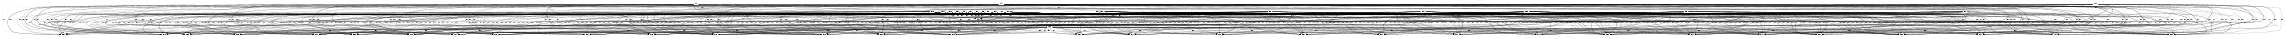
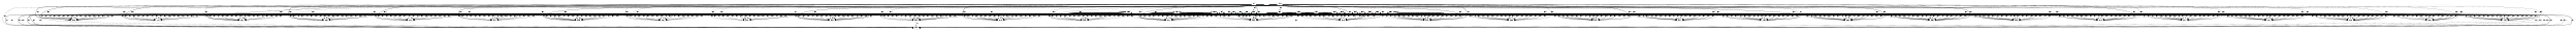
  digraph {
    fontname=Lato
    node [color=brown fontname=Lato]
    edge [fontname=Lato style=bold]
    RL16 [color=teal]
    TC1
    RL18
    RL22
    RL28
    RL29 [color=gray40]
    RL33
    RL34 [color=teal]
    RL36 [color=gray40]
    RL37 [color=gray40]
    RL39 [color=gray40]
    RL46 [color=gray40]
    RL48
    RL58 [color=teal]
    RL59
    RL60 [color=teal]
    RL61
    RL62 [color=teal]
    RL63 [color=teal]
    RL65
    RL72 [color=gray40]
    RL74
    RL76 [color=teal]
    RL78 [color=gray40]
    RL79 [color=gray40]
    RL83 [color=teal]
    RL84
    RL85
    RL86 [color=teal]
    RL88
    RL94 [color=gray40]
    TC2 [color=teal]
    TC3 [color=teal]
    RL52 [color=teal]
    TC4
    TC5
    TC6 [color=teal]
    TC13 [color=teal]
    TC7 [color=teal]
    TC8 [color=teal]
    TC9 [color=gray40]
    TC10 [color=gray40]
    TC11
    TC12
    TC14
    TC15
    TC16 [color=gray40]
    TC17
    TC18 [color=gray40]
    TC19
    TC20
    TC1 -> RL16 [label=fail style=dotted]
    TC1 -> RL18 [label=fail style=dotted]
    TC1 -> RL22 [label=fail style=solid]
    TC1 -> RL28 [label=fail]
    TC1 -> RL29 [label=fail]
    TC1 -> RL33 [label=fail style=solid]
    TC1 -> RL34 [label=fail style=solid]
    TC1 -> RL36 [label=fail style=dotted]
    TC1 -> RL37 [label=fail style=dotted]
    TC1 -> RL39 [label=fail style=dotted]
    TC1 -> RL46 [label=fail style=solid]
    TC1 -> RL48 [label=fail style=solid]
    TC1 -> RL58 [label=fail]
    TC1 -> RL59 [label=fail style=solid]
    TC1 -> RL60 [label=fail]
    TC1 -> RL61 [label=fail style=solid]
    TC1 -> RL62 [label=fail style=solid]
    TC1 -> RL63 [label=fail]
    TC1 -> RL65 [label=fail style=solid]
    TC1 -> RL72 [label=fail]
    TC1 -> RL74 [label=fail style=dotted]
    TC1 -> RL76 [label=fail style=solid]
    TC1 -> RL78 [label=fail style=dotted]
    TC1 -> RL79 [label=fail style=dotted]
    TC1 -> RL83 [label=fail style=solid]
    TC1 -> RL84 [label=fail]
    TC1 -> RL85 [label=fail style=solid]
    TC1 -> RL86 [label=fail style=dotted]
    TC1 -> RL88 [label=fail style=solid]
    TC1 -> RL94 [label=fail style=solid]
    TC2 -> RL16 [label=fail style=dotted]
    TC2 -> RL18 [label=fail style=dotted]
    TC2 -> RL22 [label=fail style=solid]
    TC2 -> RL28 [label=fail style=dotted]
    TC2 -> RL29 [label=fail]
    TC2 -> RL33 [label=fail]
    TC2 -> RL34 [label=fail style=dotted]
    TC2 -> RL36 [label=fail]
    TC2 -> RL37 [label=fail style=solid]
    TC2 -> RL39 [label=fail style=solid]
    TC2 -> RL46 [label=fail style=dotted]
    TC2 -> RL48 [label=fail style=solid]
    TC2 -> RL58 [label=fail style=solid]
    TC2 -> RL59 [label=fail style=solid]
    TC2 -> RL60 [label=fail style=dotted]
    TC2 -> RL61 [label=fail style=solid]
    TC2 -> RL62 [label=fail style=solid]
    TC2 -> RL63 [label=fail style=dotted]
    TC2 -> RL65 [label=fail style=solid]
    TC2 -> RL72 [label=fail style=dotted]
    TC2 -> RL74 [label=fail style=dotted]
    TC2 -> RL76 [label=fail]
    TC2 -> RL78 [label=fail style=solid]
    TC2 -> RL79 [label=fail]
    TC2 -> RL83 [label=fail]
    TC2 -> RL84 [label=pass]
    TC2 -> RL85 [label=fail style=solid]
    TC2 -> RL86 [label=fail]
    TC2 -> RL88 [label=fail]
    TC2 -> RL94 [label=fail]
    TC3 -> RL16 [label=pass]
    TC3 -> RL18 [label=pass style=solid]
    TC3 -> RL22 [label=pass]
    TC3 -> RL28 [label=pass style=dotted]
    TC3 -> RL29 [label=pass style=solid]
    TC3 -> RL33 [label=pass]
    TC3 -> RL34 [label=pass style=solid]
    TC3 -> RL36 [label=pass style=dotted]
    TC3 -> RL37 [label=pass style=solid]
    TC3 -> RL39 [label=pass style=solid]
    TC3 -> RL46 [label=pass style=dotted]
    TC3 -> RL48 [label=pass]
    TC3 -> RL58 [label=pass style=dotted]
    TC3 -> RL59 [label=pass style=solid]
    TC3 -> RL60 [label=pass]
    TC3 -> RL61 [label=pass style=solid]
    TC3 -> RL62 [label=pass]
    TC3 -> RL63 [label=pass]
    TC3 -> RL65 [label=pass style=solid]
    TC3 -> RL72 [label=pass]
    TC3 -> RL74 [label=pass style=dotted]
    TC3 -> RL76 [label=pass style=solid]
    TC3 -> RL78 [label=pass style=dotted]
    TC3 -> RL79 [label=pass style=dotted]
    TC3 -> RL83 [label=pass style=solid]
    TC3 -> RL84 [label=pass style=dotted]
    TC3 -> RL85 [label=pass]
    TC3 -> RL86 [label=pass]
    TC3 -> RL88 [label=pass style=dotted]
    TC3 -> RL94 [label=pass style=solid]
    TC3 -> RL52 [label=pass style=solid]
    TC4 -> RL16 [label=pass]
    TC4 -> RL18 [label=pass style=dotted]
    TC4 -> RL22 [label=pass style=solid]
    TC4 -> RL28 [label=pass]
    TC4 -> RL29 [label=pass]
    TC4 -> RL33 [label=pass style=dotted]
    TC4 -> RL34 [label=pass style=solid]
    TC4 -> RL36 [label=pass]
    TC4 -> RL37 [label=pass style=dotted]
    TC4 -> RL39 [label=pass]
    TC4 -> RL46 [label=pass style=solid]
    TC4 -> RL48 [label=pass style=dotted]
    TC4 -> RL58 [label=pass style=dotted]
    TC4 -> RL59 [label=pass]
    TC4 -> RL60 [label=pass]
    TC4 -> RL61 [label=pass style=dotted]
    TC4 -> RL62 [label=pass style=dotted]
    TC4 -> RL63 [label=pass]
    TC4 -> RL65 [label=pass style=dotted]
    TC4 -> RL72 [label=pass style=dotted]
    TC4 -> RL74 [label=pass]
    TC4 -> RL76 [label=pass style=solid]
    TC4 -> RL78 [label=pass]
    TC4 -> RL79 [label=pass]
    TC4 -> RL83 [label=pass]
    TC4 -> RL84 [label=pass style=solid]
    TC4 -> RL85 [label=pass style=solid]
    TC4 -> RL86 [label=pass style=dotted]
    TC4 -> RL88 [label=pass]
    TC4 -> RL94 [label=pass style=solid]
    TC4 -> RL52 [label=pass style=solid]
    TC5 -> RL16 [label=pass style=dotted]
    TC5 -> RL18 [label=pass style=solid]
    TC5 -> RL22 [label=pass]
    TC5 -> RL28 [label=pass style=dotted]
    TC5 -> RL29 [label=pass style=solid]
    TC5 -> RL33 [label=pass style=solid]
    TC5 -> RL34 [label=pass style=dotted]
    TC5 -> RL36 [label=pass style=dotted]
    TC5 -> RL37 [label=pass]
    TC5 -> RL39 [label=pass]
    TC5 -> RL46 [label=pass]
    TC5 -> RL48 [label=pass]
    TC5 -> RL58 [label=pass style=dotted]
    TC5 -> RL59 [label=pass style=solid]
    TC5 -> RL60 [label=pass style=solid]
    TC5 -> RL61 [label=pass style=dotted]
    TC5 -> RL62 [label=pass style=dotted]
    TC5 -> RL63 [label=pass style=dotted]
    TC5 -> RL65 [label=pass style=solid]
    TC5 -> RL72 [label=pass style=dotted]
    TC5 -> RL74 [label=pass style=dotted]
    TC5 -> RL76 [label=pass style=dotted]
    TC5 -> RL78 [label=pass style=dotted]
    TC5 -> RL79 [label=pass style=solid]
    TC5 -> RL83 [label=pass style=solid]
    TC5 -> RL84 [label=pass]
    TC5 -> RL85 [label=pass]
    TC5 -> RL86 [label=pass style=solid]
    TC5 -> RL88 [label=pass style=solid]
    TC5 -> RL94 [label=pass]
    TC5 -> RL52 [label=pass]
    TC6 -> RL16 [label=pass style=solid]
    TC6 -> RL18 [label=pass style=dotted]
    TC6 -> RL22 [label=pass style=solid]
    TC6 -> RL28 [label=pass style=solid]
    TC6 -> RL29 [label=pass style=dotted]
    TC6 -> RL33 [label=pass style=solid]
    TC6 -> RL34 [label=pass style=dotted]
    TC6 -> RL36 [label=pass style=dotted]
    TC6 -> RL37 [label=pass style=solid]
    TC6 -> RL39 [label=pass]
    TC6 -> RL46 [label=pass style=dotted]
    TC6 -> RL48 [label=pass]
    TC6 -> RL58 [label=pass]
    TC6 -> RL59 [label=pass style=solid]
    TC6 -> RL60 [label=pass]
    TC6 -> RL61 [label=pass]
    TC6 -> RL62 [label=pass style=dotted]
    TC6 -> RL63 [label=pass]
    TC6 -> RL65 [label=pass]
    TC6 -> RL72 [label=pass style=solid]
    TC6 -> RL74 [label=pass style=solid]
    TC6 -> RL76 [label=pass]
    TC6 -> RL78 [label=pass]
    TC6 -> RL83 [label=pass style=dotted]
    TC6 -> RL84 [label=pass style=dotted]
    TC6 -> RL85 [label=pass style=dotted]
    TC6 -> RL86 [label=pass style=solid]
    TC6 -> RL88 [label=pass]
    TC6 -> RL94 [label=pass style=solid]
    TC6 -> RL52 [label=pass style=dotted]
    TC6 -> TC13 [label=pass style=dotted]
    TC13 -> RL16 [label=pass style=dotted]
    TC13 -> RL18 [label=pass]
    TC13 -> RL22 [label=pass style=solid]
    TC13 -> RL28 [label=pass]
    TC13 -> RL29 [label=pass style=solid]
    TC13 -> RL33 [label=pass style=solid]
    TC13 -> RL34 [label=pass]
    TC13 -> RL36 [label=pass style=dotted]
    TC13 -> RL37 [label=pass]
    TC13 -> RL39 [label=pass style=solid]
    TC13 -> RL46 [label=pass style=solid]
    TC13 -> RL48 [label=pass style=dotted]
    TC13 -> RL58 [label=pass]
    TC13 -> RL59 [label=pass style=solid]
    TC13 -> RL60 [label=pass style=solid]
    TC13 -> RL61 [label=pass style=dotted]
    TC13 -> RL62 [label=pass style=solid]
    TC13 -> RL63 [label=pass]
    TC13 -> RL65 [label=pass]
    TC13 -> RL72 [label=pass]
    TC13 -> RL74 [label=pass style=solid]
    TC13 -> RL76 [label=pass]
    TC13 -> RL78 [label=pass style=dotted]
    TC13 -> RL79 [label=pass]
    TC13 -> RL83 [label=pass]
    TC13 -> RL84 [label=pass style=solid]
    TC13 -> RL85 [label=pass style=dotted]
    TC13 -> RL86 [label=pass style=solid]
    TC13 -> RL88 [label=pass style=dotted]
    TC13 -> RL94 [label=pass style=solid]
    TC13 -> RL52 [label=pass style=solid]
    TC7 -> RL16 [label=pass style=dotted]
    TC7 -> RL18 [label=pass style=dotted]
    TC7 -> RL22 [label=pass style=dotted]
    TC7 -> RL28 [label=pass]
    TC7 -> RL29 [label=pass style=dotted]
    TC7 -> RL33 [label=pass]
    TC7 -> RL34 [label=pass]
    TC7 -> RL36 [label=pass style=dotted]
    TC7 -> RL37 [label=pass]
    TC7 -> RL39 [label=pass]
    TC7 -> RL46 [label=pass style=dotted]
    TC7 -> RL48 [label=pass]
    TC7 -> RL58 [label=pass style=solid]
    TC7 -> RL59 [label=pass style=dotted]
    TC7 -> RL60 [label=pass]
    TC7 -> RL61 [label=pass style=solid]
    TC7 -> RL62 [label=pass style=dotted]
    TC7 -> RL63 [label=pass style=dotted]
    TC7 -> RL65 [label=pass style=dotted]
    TC7 -> RL72 [label=pass]
    TC7 -> RL74 [label=pass style=dotted]
    TC7 -> RL76 [label=pass style=dotted]
    TC7 -> RL78 [label=pass style=dotted]
    TC7 -> RL79 [label=pass style=solid]
    TC7 -> RL83 [label=pass style=solid]
    TC7 -> RL84 [label=pass style=solid]
    TC7 -> RL85 [label=pass style=solid]
    TC7 -> RL86 [label=pass style=solid]
    TC7 -> RL88 [label=pass style=dotted]
    TC7 -> RL94 [label=pass style=solid]
    TC7 -> RL52 [label=pass style=dotted]
    TC8 -> RL16 [label=pass]
    TC8 -> RL18 [label=pass]
    TC8 -> RL22 [label=pass style=solid]
    TC8 -> RL28 [label=pass style=dotted]
    TC8 -> RL29 [label=pass]
    TC8 -> RL33 [label=pass]
    TC8 -> RL34 [label=pass style=dotted]
    TC8 -> RL36 [label=pass]
    TC8 -> RL37 [label=pass style=solid]
    TC8 -> RL39 [label=pass style=dotted]
    TC8 -> RL46 [label=pass style=dotted]
    TC8 -> RL48 [label=pass]
    TC8 -> RL58 [label=pass style=dotted]
    TC8 -> RL59 [label=pass style=dotted]
    TC8 -> RL60 [label=pass]
    TC8 -> RL61 [label=pass style=dotted]
    TC8 -> RL62 [label=pass]
    TC8 -> RL63 [label=pass style=solid]
    TC8 -> RL65 [label=pass]
    TC8 -> RL72 [label=pass]
    TC8 -> RL74 [label=pass style=solid]
    TC8 -> RL76 [label=pass style=solid]
    TC8 -> RL78 [label=pass]
    TC8 -> RL79 [label=pass]
    TC8 -> RL83 [label=pass style=dotted]
    TC8 -> RL84 [label=pass]
    TC8 -> RL85 [label=pass style=solid]
    TC8 -> RL86 [label=pass style=dotted]
    TC8 -> RL88 [label=pass]
    TC8 -> RL94 [label=pass style=solid]
    TC8 -> RL52 [label=pass style=dotted]
    TC9 -> RL16 [label=pass]
    TC9 -> RL18 [label=pass style=dotted]
    TC9 -> RL22 [label=pass style=dotted]
-   TC9 -> RL28 [label=pass style=solid]
+   RL37 -> RL28 [label=pass style=solid]
    TC9 -> RL29 [label=pass]
    TC9 -> RL33 [label=pass style=solid]
    TC9 -> RL34 [label=pass style=dotted]
    TC9 -> RL36 [label=pass style=dotted]
    TC9 -> RL37 [label=pass style=solid]
    TC9 -> RL39 [label=pass style=solid]
    TC9 -> RL46 [label=pass]
    TC9 -> RL48 [label=pass style=dotted]
    TC9 -> RL58 [label=pass]
    TC9 -> RL59 [label=pass style=dotted]
    TC9 -> RL60 [label=pass]
    TC9 -> RL61 [label=pass style=solid]
    TC9 -> RL62 [label=pass]
    TC9 -> RL63 [label=pass]
    TC9 -> RL65 [label=pass style=dotted]
    TC9 -> RL72 [label=pass style=solid]
    TC9 -> RL74 [label=pass style=dotted]
    TC9 -> RL76 [label=pass]
    TC9 -> RL78 [label=pass style=dotted]
    TC9 -> RL79 [label=pass]
    TC9 -> RL83 [label=pass style=solid]
    TC9 -> RL84 [label=pass style=dotted]
    TC9 -> RL85 [label=pass style=solid]
    TC9 -> RL86 [label=pass]
    TC9 -> RL88 [label=pass]
    TC9 -> RL94 [label=pass style=dotted]
    TC9 -> RL52 [label=pass style=dotted]
    TC10 -> RL16 [label=pass style=solid]
    TC10 -> RL18 [label=pass style=solid]
    TC10 -> RL22 [label=pass style=solid]
    TC10 -> RL28 [label=pass style=solid]
    TC10 -> RL29 [label=pass]
    TC10 -> RL33 [label=pass style=dotted]
    TC10 -> RL34 [label=pass style=dotted]
    TC10 -> RL36 [label=pass]
    TC10 -> RL37 [label=pass style=dotted]
    TC10 -> RL39 [label=pass]
    TC10 -> RL46 [label=pass style=dotted]
    TC10 -> RL48 [label=pass style=solid]
    TC10 -> RL58 [label=pass style=solid]
    TC10 -> RL59 [label=pass style=solid]
    TC10 -> RL60 [label=pass]
    TC10 -> RL61 [label=pass]
    TC10 -> RL62 [label=pass style=dotted]
    TC10 -> RL63 [label=pass]
    TC10 -> RL65 [label=pass style=solid]
    TC10 -> RL72 [label=pass]
    TC10 -> RL74 [label=pass]
    TC10 -> RL76 [label=pass style=solid]
    TC10 -> RL78 [label=pass style=dotted]
    TC10 -> RL79 [label=pass style=dotted]
    TC10 -> RL83 [label=pass]
    TC10 -> RL84 [label=pass style=dotted]
    TC10 -> RL85 [label=pass]
    TC10 -> RL86 [label=pass style=solid]
    TC10 -> RL88 [label=pass]
    TC10 -> RL94 [label=pass]
    TC10 -> RL52 [label=pass style=solid]
    TC11 -> RL16 [label=pass]
    TC11 -> RL18 [label=pass]
    TC11 -> RL22 [label=pass style=dotted]
    TC11 -> RL28 [label=pass]
    TC11 -> RL29 [label=pass]
    TC11 -> RL33 [label=pass style=dotted]
    TC11 -> RL34 [label=pass style=dotted]
    TC11 -> RL36 [label=pass]
    TC11 -> RL37 [label=pass]
    TC11 -> RL39 [label=pass]
    TC11 -> RL46 [label=pass style=solid]
    TC11 -> RL48 [label=pass style=dotted]
    TC11 -> RL58 [label=pass style=solid]
    TC11 -> RL59 [label=pass style=dotted]
    TC11 -> RL60 [label=pass style=dotted]
    TC11 -> RL61 [label=pass style=solid]
-   TC11 -> TC17 [label=pass style=dotted]
+   TC11 -> RL62 [label=pass style=dotted]
    TC11 -> RL63 [label=pass style=solid]
    TC11 -> RL65 [label=pass style=solid]
    TC11 -> RL72 [label=pass]
    TC11 -> RL74 [label=pass]
    TC11 -> RL76 [label=pass style=solid]
    TC11 -> RL78 [label=pass]
    TC11 -> RL79 [label=pass style=solid]
    TC11 -> RL83 [label=pass style=solid]
    TC11 -> RL84 [label=pass]
    TC11 -> RL85 [label=pass]
    TC11 -> RL86 [label=pass style=solid]
    TC11 -> RL88 [label=pass]
    TC11 -> RL94 [label=pass style=solid]
    TC11 -> RL52 [label=pass]
    TC12 -> RL16 [label=pass style=solid]
    TC12 -> RL18 [label=pass style=dotted]
    TC12 -> RL22 [label=pass style=solid]
    TC12 -> RL28 [label=pass style=solid]
    TC12 -> RL29 [label=pass style=dotted]
    TC12 -> RL33 [label=pass style=dotted]
    TC12 -> RL34 [label=pass style=solid]
    TC12 -> RL36 [label=pass style=solid]
    TC12 -> RL37 [label=pass style=dotted]
    TC12 -> RL39 [label=pass]
    TC12 -> RL46 [label=pass style=dotted]
    TC12 -> RL48 [label=pass]
    TC12 -> RL58 [label=pass style=solid]
    TC12 -> RL59 [label=pass style=dotted]
    TC12 -> RL60 [label=pass style=dotted]
    TC12 -> RL61 [label=pass style=dotted]
    TC12 -> RL62 [label=pass style=dotted]
    TC12 -> RL63 [label=pass style=solid]
    TC12 -> RL65 [label=pass]
    TC12 -> RL72 [label=pass style=solid]
    TC12 -> RL74 [label=pass]
    TC12 -> RL76 [label=pass style=dotted]
    TC12 -> RL78 [label=pass]
    TC12 -> RL79 [label=pass]
    TC12 -> RL83 [label=pass style=dotted]
    TC12 -> RL84 [label=pass]
    TC12 -> RL85 [label=pass]
    TC12 -> RL86 [label=pass style=solid]
    TC12 -> RL88 [label=pass style=dotted]
    TC12 -> RL94 [label=pass]
    TC12 -> RL52 [label=pass]
    TC14 -> RL16 [label=pass style=solid]
    TC14 -> RL18 [label=pass]
    TC14 -> RL22 [label=pass style=solid]
    TC14 -> RL28 [label=pass style=solid]
    TC14 -> RL29 [label=pass style=dotted]
    TC14 -> RL33 [label=pass]
    TC14 -> RL34 [label=pass style=dotted]
    TC14 -> RL36 [label=pass style=dotted]
    TC14 -> RL37 [label=pass style=solid]
    TC14 -> RL39 [label=pass]
    TC14 -> RL46 [label=pass style=dotted]
    TC14 -> RL48 [label=pass style=dotted]
    TC14 -> RL58 [label=pass style=dotted]
    TC14 -> RL59 [label=pass style=dotted]
    TC14 -> RL60 [label=pass style=solid]
    TC14 -> RL61 [label=pass style=dotted]
    TC14 -> RL62 [label=pass style=solid]
    TC14 -> RL63 [label=pass style=solid]
    TC14 -> RL65 [label=pass style=solid]
    TC14 -> RL72 [label=pass style=solid]
    TC14 -> RL74 [label=pass style=dotted]
    TC14 -> RL76 [label=pass]
    TC14 -> RL78 [label=pass]
    TC14 -> RL79 [label=pass]
    TC14 -> RL83 [label=pass style=solid]
    TC14 -> RL84 [label=pass style=solid]
    TC14 -> RL85 [label=pass style=dotted]
    TC14 -> RL86 [label=pass style=dotted]
    TC14 -> RL88 [label=pass style=dotted]
    TC14 -> RL94 [label=pass style=solid]
    TC14 -> RL52 [label=pass]
    TC15 -> RL16 [label=pass style=dotted]
    TC15 -> TC1 [label=pass style=dotted]
    TC15 -> RL18 [label=pass]
    TC15 -> RL22 [label=pass]
    TC15 -> RL29 [label=pass]
    TC15 -> RL33 [label=pass]
    TC15 -> RL34 [label=pass style=solid]
    TC15 -> RL36 [label=pass style=dotted]
    TC15 -> RL37 [label=pass style=dotted]
    TC15 -> RL39 [label=pass style=dotted]
    TC15 -> RL46 [label=pass]
    TC15 -> RL48 [label=pass style=dotted]
    TC15 -> RL58 [label=pass style=solid]
    TC15 -> RL59 [label=pass style=solid]
    TC15 -> RL60 [label=pass style=dotted]
    TC15 -> RL61 [label=pass style=dotted]
    TC15 -> RL62 [label=pass]
    TC15 -> RL63 [label=pass]
    TC15 -> RL65 [label=pass]
    TC15 -> RL72 [label=pass style=dotted]
    TC15 -> RL74 [label=pass style=dotted]
    TC15 -> RL76 [label=pass style=solid]
    TC15 -> RL78 [label=pass style=solid]
    TC15 -> RL79 [label=pass style=solid]
    TC15 -> RL83 [label=pass]
    TC15 -> RL84 [label=pass]
    TC15 -> RL85 [label=pass style=solid]
    TC15 -> RL86 [label=pass style=solid]
    TC15 -> RL88 [label=pass style=dotted]
    TC15 -> RL94 [label=pass style=dotted]
    TC15 -> RL52 [label=pass style=solid]
    TC16 -> RL16 [label=pass style=solid]
    TC16 -> RL18 [label=pass]
    TC16 -> RL22 [label=pass style=dotted]
    TC16 -> RL28 [label=pass style=solid]
    TC16 -> RL29 [label=pass style=dotted]
    TC16 -> RL33 [label=pass style=dotted]
    TC16 -> RL34 [label=pass]
    TC16 -> RL36 [label=pass style=solid]
    TC16 -> RL37 [label=pass]
    TC16 -> RL39 [label=pass style=solid]
    TC16 -> RL46 [label=pass style=solid]
    TC16 -> RL48 [label=pass style=solid]
    TC16 -> RL58 [label=pass]
    TC16 -> RL59 [label=pass style=solid]
    TC16 -> RL60 [label=pass style=solid]
    TC16 -> RL61 [label=pass]
    TC16 -> RL62 [label=pass]
    TC16 -> RL63 [label=pass style=dotted]
    TC16 -> RL65 [label=pass style=dotted]
    TC16 -> RL72 [label=pass style=solid]
    TC16 -> RL74 [label=pass style=solid]
    TC16 -> RL76 [label=pass style=solid]
    TC16 -> RL78 [label=pass style=dotted]
    TC16 -> RL79 [label=pass style=solid]
    TC16 -> RL83 [label=pass style=dotted]
    TC16 -> RL84 [label=pass style=solid]
    TC16 -> RL85 [label=pass style=dotted]
    TC16 -> RL86 [label=pass style=dotted]
    TC16 -> RL88 [label=pass style=dotted]
    TC16 -> RL94 [label=pass]
    TC16 -> RL52 [label=pass]
    TC17 -> RL16 [label=pass]
    TC17 -> RL18 [label=pass style=solid]
    TC17 -> RL22 [label=pass]
    TC17 -> RL28 [label=pass]
    TC17 -> RL29 [label=pass style=dotted]
    TC17 -> RL33 [label=pass style=solid]
    TC17 -> RL34 [label=pass style=dotted]
    TC17 -> RL36 [label=pass]
    TC17 -> RL37 [label=pass style=solid]
    TC17 -> RL39 [label=pass]
    TC17 -> RL46 [label=pass style=solid]
    TC17 -> RL48 [label=pass style=solid]
    TC17 -> RL58 [label=pass]
    TC17 -> RL59 [label=pass style=solid]
    TC17 -> RL60 [label=pass style=solid]
    TC17 -> RL61 [label=pass style=solid]
    TC17 -> RL62 [label=pass style=solid]
    TC17 -> RL63 [label=pass style=solid]
    TC17 -> RL65 [label=pass style=solid]
    TC17 -> RL72 [label=pass style=solid]
    TC17 -> RL74 [label=pass]
    TC17 -> RL76 [label=pass style=solid]
    TC17 -> RL78 [label=pass]
    TC17 -> RL79 [label=pass style=dotted]
    TC17 -> RL83 [label=pass]
    TC17 -> RL84 [label=pass]
    TC17 -> RL85 [label=pass style=solid]
    TC17 -> RL86 [label=pass style=dotted]
    TC17 -> RL88 [label=pass style=solid]
    TC18 -> RL16 [label=pass]
    TC18 -> RL18 [label=pass style=solid]
    TC18 -> RL22 [label=pass style=dotted]
    TC18 -> RL28 [label=pass style=dotted]
    TC18 -> RL29 [label=pass style=solid]
    TC18 -> RL33 [label=pass style=solid]
-   RL34 -> TC18 [label=pass style=solid]
+   TC18 -> RL34 [label=pass style=solid]
    TC18 -> RL36 [label=pass style=dotted]
    TC18 -> RL37 [label=pass style=dotted]
    TC18 -> RL39 [label=pass]
    TC18 -> RL46 [label=pass style=solid]
    TC18 -> RL48 [label=pass style=solid]
    TC18 -> RL58 [label=pass style=dotted]
    TC18 -> RL59 [label=pass style=dotted]
    TC18 -> RL60 [label=pass]
    TC18 -> RL61 [label=pass]
    TC18 -> RL62 [label=pass style=dotted]
    TC18 -> RL63 [label=pass]
    TC18 -> RL65 [label=pass]
    TC18 -> RL72 [label=pass]
    TC18 -> RL74 [label=pass style=solid]
    TC18 -> RL76 [label=pass]
    TC18 -> RL78 [label=pass style=solid]
    TC18 -> RL79 [label=pass]
    TC18 -> RL83 [label=pass style=solid]
    TC18 -> RL84 [label=pass]
    TC18 -> RL85 [label=pass]
    TC18 -> RL86 [label=pass style=dotted]
    TC18 -> RL88 [label=pass style=solid]
    TC18 -> RL94 [label=pass]
    TC18 -> RL52 [label=pass]
    TC19 -> RL16 [label=pass]
    TC19 -> RL18 [label=pass style=dotted]
    TC19 -> RL22 [label=pass style=dotted]
    TC19 -> RL28 [label=pass style=dotted]
    TC19 -> RL29 [label=pass]
    TC19 -> RL33 [label=pass]
    TC19 -> RL34 [label=pass style=dotted]
    TC19 -> RL36 [label=pass style=dotted]
    TC19 -> RL37 [label=pass style=solid]
    TC19 -> RL39 [label=pass style=solid]
    TC19 -> RL46 [label=pass style=dotted]
    TC19 -> RL48 [label=pass style=dotted]
    TC19 -> RL58 [label=pass style=solid]
    TC19 -> RL59 [label=pass]
    TC19 -> RL60 [label=pass style=dotted]
    TC19 -> RL61 [label=pass style=dotted]
    TC19 -> RL62 [label=pass]
    TC19 -> RL63 [label=pass]
    TC19 -> RL65 [label=pass style=solid]
    TC19 -> RL72 [label=pass]
    TC19 -> RL74 [label=pass style=solid]
    TC19 -> RL76 [label=pass style=solid]
    TC19 -> RL78 [label=pass style=solid]
    TC19 -> RL79 [label=pass style=solid]
    TC19 -> RL83 [label=pass]
    TC19 -> RL84 [label=pass style=solid]
    TC19 -> RL85 [label=pass style=solid]
    TC19 -> RL86 [label=pass style=dotted]
    TC19 -> RL88 [label=pass]
    TC19 -> RL94 [label=pass style=solid]
    TC19 -> RL52 [label=pass style=dotted]
    TC20 -> RL16 [label=pass style=dotted]
    TC20 -> RL18 [label=pass style=dotted]
    TC20 -> RL22 [label=pass]
    TC20 -> RL28 [label=pass style=dotted]
    TC20 -> RL29 [label=pass style=dotted]
    TC20 -> RL33 [label=pass]
    TC20 -> RL34 [label=pass style=solid]
    TC20 -> RL36 [label=pass]
    TC20 -> RL37 [label=pass]
    TC20 -> RL39 [label=pass]
    TC20 -> RL46 [label=pass]
    TC20 -> RL48 [label=pass]
    TC20 -> RL58 [label=pass style=solid]
    TC20 -> RL59 [label=pass]
    TC20 -> RL60 [label=pass style=solid]
    TC20 -> RL61 [label=pass style=solid]
    TC20 -> RL62 [label=pass style=dotted]
    TC20 -> RL63 [label=pass]
    TC20 -> RL65 [label=pass]
    TC20 -> RL72 [label=pass style=dotted]
    TC20 -> RL74 [label=pass]
    TC20 -> RL76 [label=pass]
    TC20 -> RL78 [label=pass style=solid]
    TC20 -> RL79 [label=pass]
    TC20 -> RL83 [label=pass]
    TC20 -> RL84 [label=pass style=solid]
    TC20 -> RL85 [label=pass style=solid]
    TC20 -> RL86 [label=pass]
    TC20 -> RL88 [label=pass]
    TC20 -> RL94 [label=pass style=solid]
    TC20 -> RL52 [label=pass style=dotted]
  }
